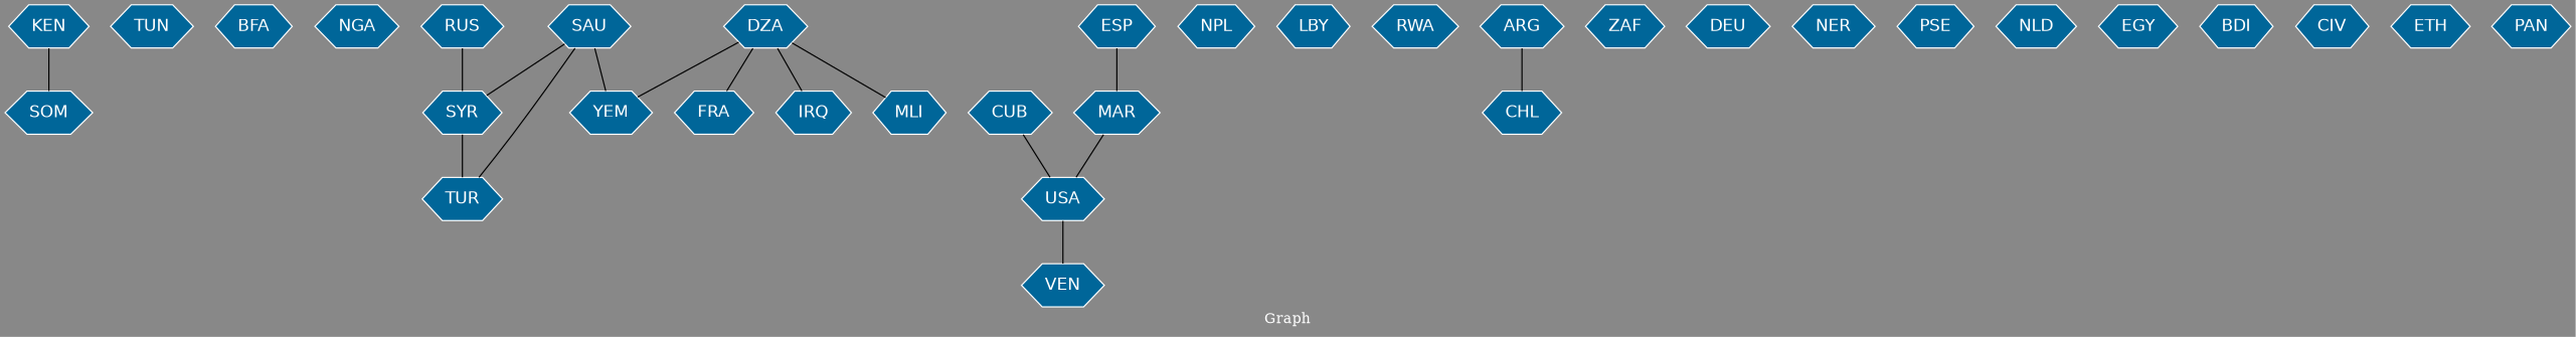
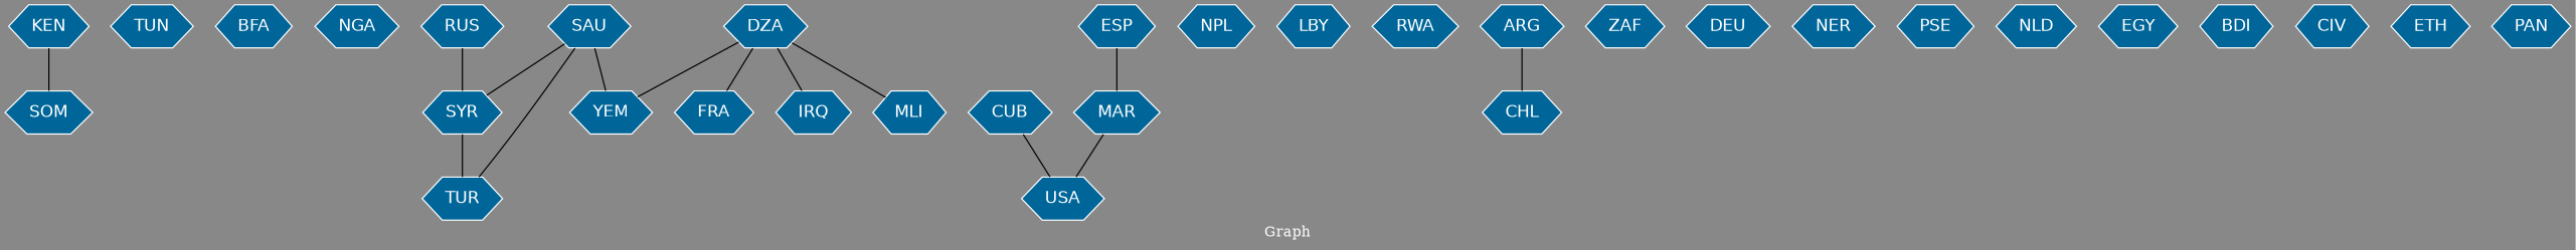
  graph {
    bgcolor="#888888"
    fontcolor=white
    fontsize=12
    label="Graph"
    node [color=white fillcolor="#006699" fontcolor=white fontname=Helvetica shape=hexagon style=filled]
    edge [arrowhead=open color=black fontcolor=white fontname=Courier fontsize=12 weight=1]
    n1 [label=KEN]
    n2 [label=SOM]
    n3 [label=TUN]
    n4 [label=BFA]
    n5 [label=NGA]
    n6 [label=TUR]
    n7 [label=CUB]
    n8 [label=USA]
-   n9 [label=VEN]
    n10 [label=NPL]
    n11 [label=YEM]
    n12 [label=LBY]
    n13 [label=MAR]
    n14 [label=SYR]
    n15 [label=RWA]
    n16 [label=CHL]
    n17 [label=ZAF]
    n18 [label=DZA]
    n19 [label=FRA]
    n20 [label=IRQ]
    n21 [label=MLI]
    n22 [label=DEU]
    n23 [label=NER]
    n24 [label=PSE]
    n25 [label=ESP]
    n26 [label=SAU]
    n27 [label=NLD]
    n28 [label=EGY]
    n29 [label=RUS]
    n30 [label=BDI]
    n31 [label=ARG]
    n32 [label=CIV]
    n33 [label=ETH]
    n34 [label=PAN]
    n1 -- n2
    n7 -- n8
-   n8 -- n9
    n13 -- n8
    n14 -- n6 [weight=2]
    n18 -- n11
    n18 -- n19
    n18 -- n20
    n18 -- n21
    n25 -- n13
    n26 -- n6
    n26 -- n11 [weight=2]
    n26 -- n14
    n29 -- n14
    n31 -- n16
  }
